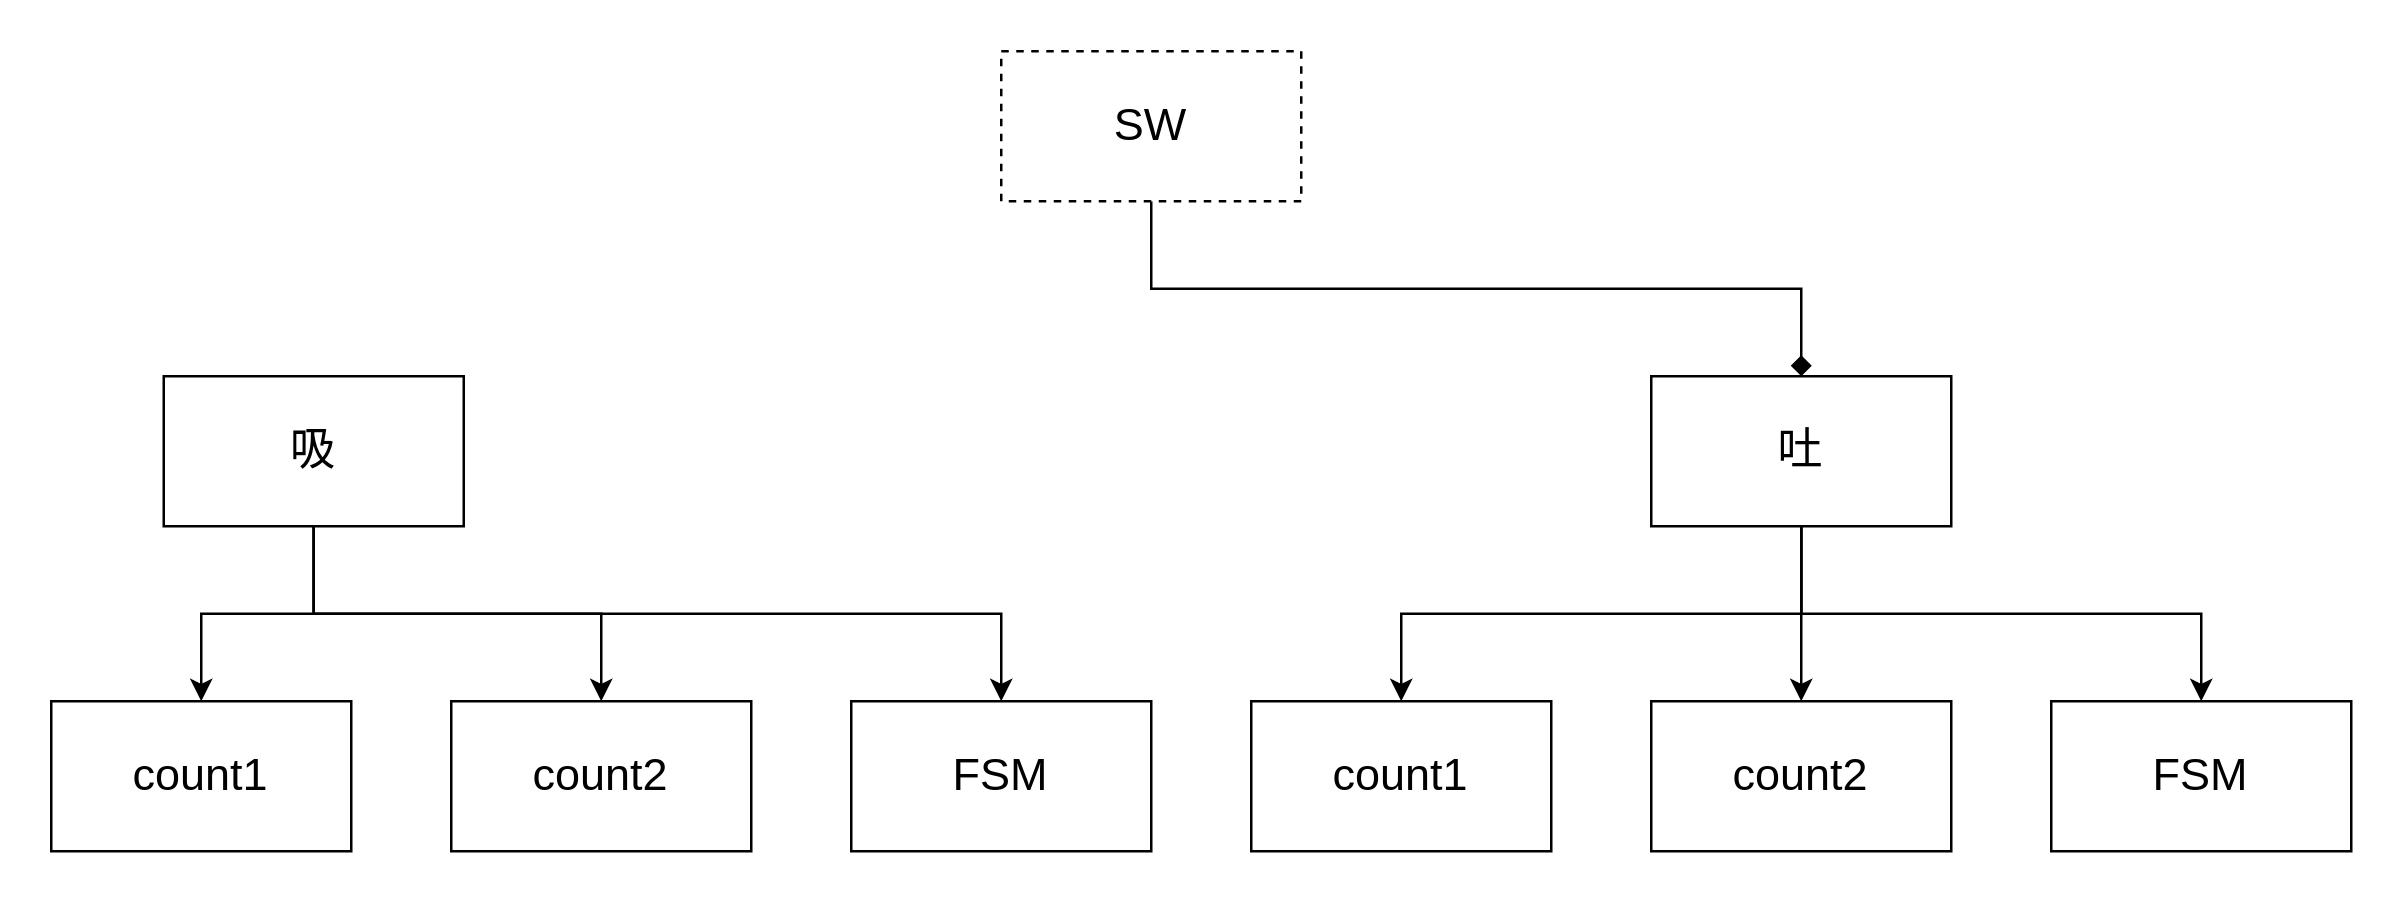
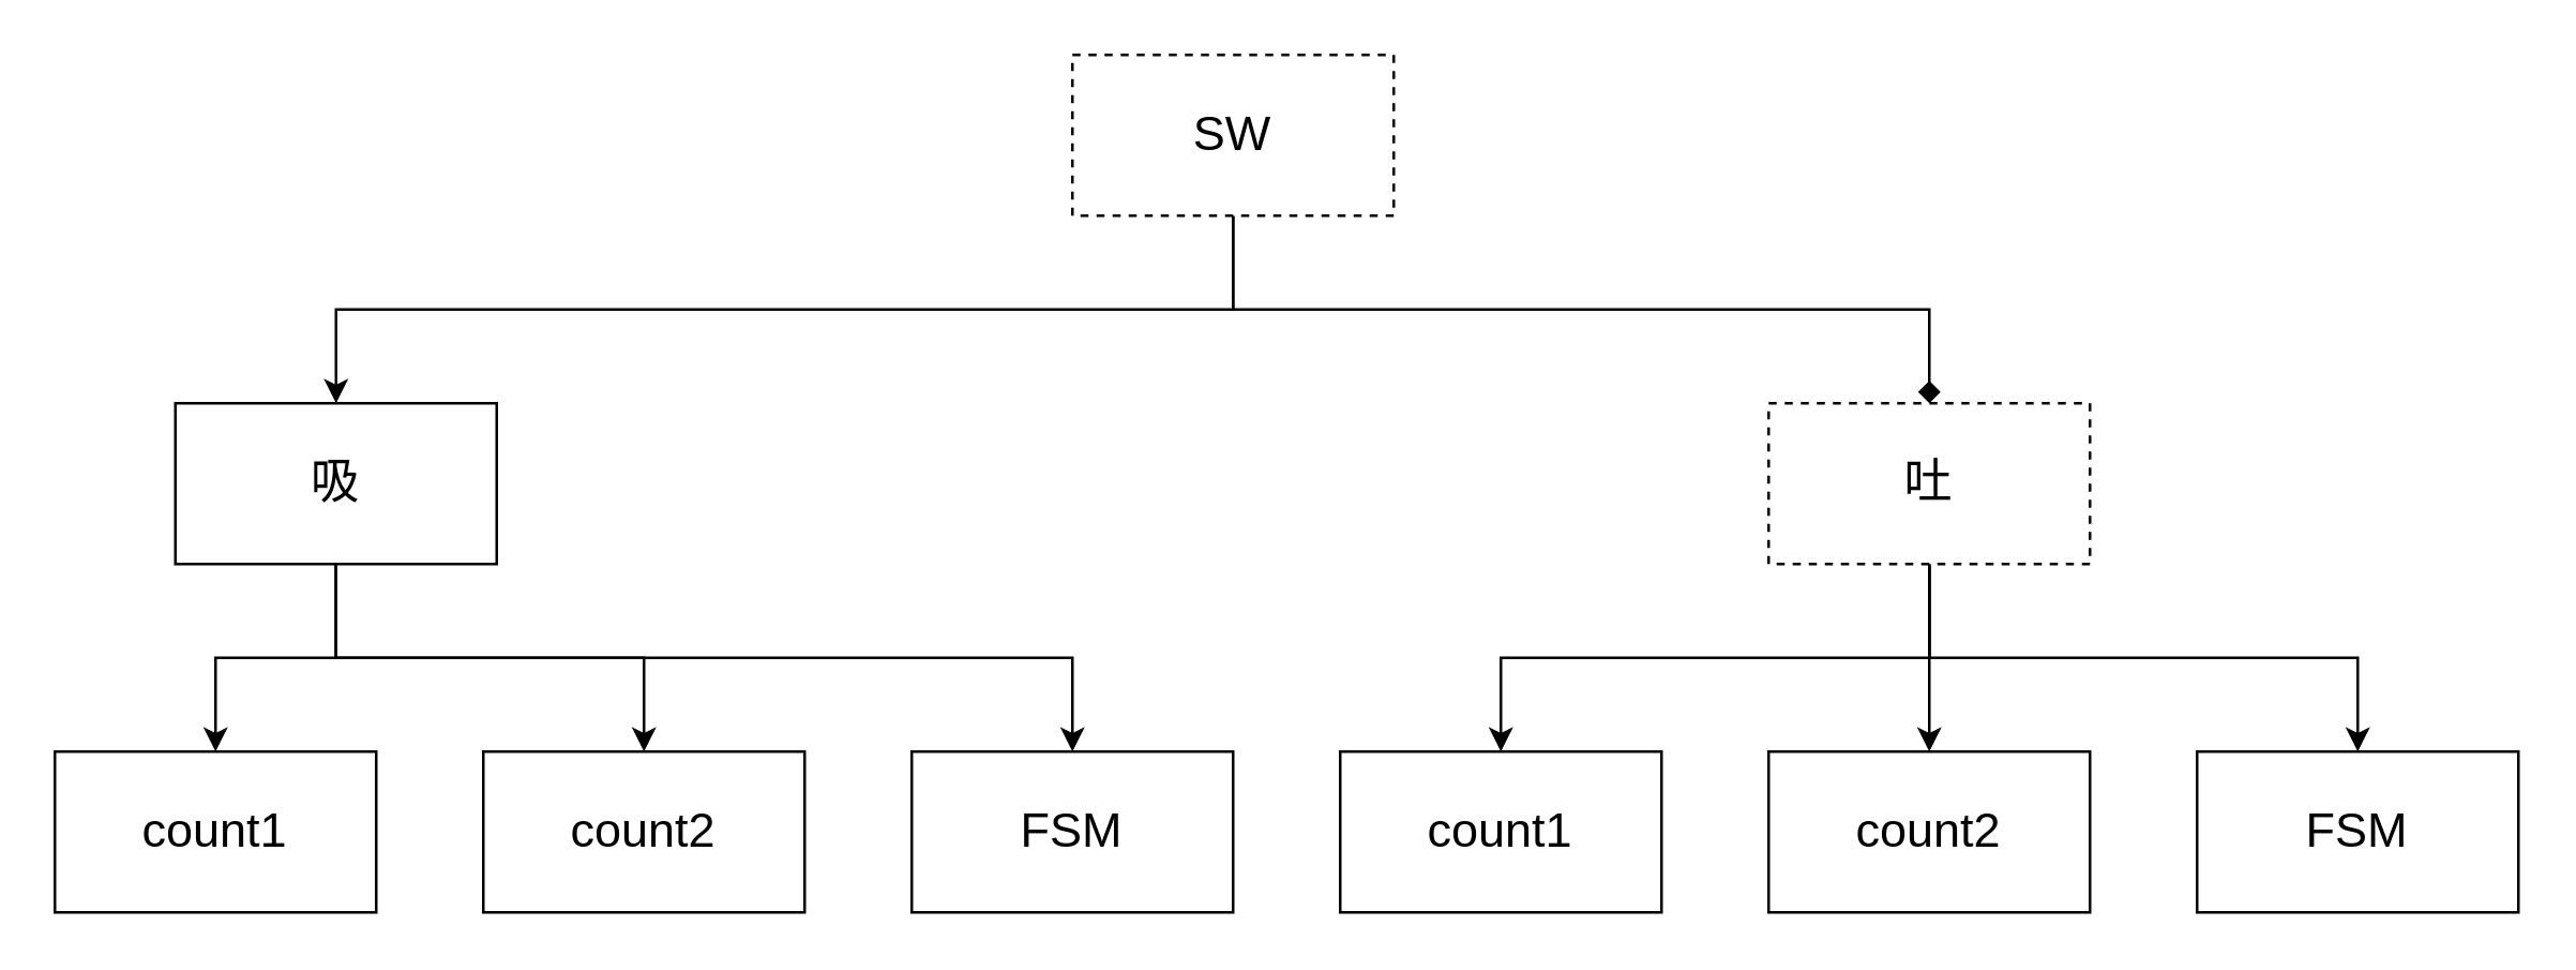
  <mxCell id="0" />
  <mxCell id="1" parent="0" />
+ <mxCell id="2" style="edgeStyle=orthogonalEdgeStyle;rounded=0;orthogonalLoop=1;jettySize=auto;html=1;exitX=0.5;exitY=1;exitDx=0;exitDy=0;entryX=0.5;entryY=0;entryDx=0;entryDy=0;" parent="1" source="4" target="8" edge="1"><mxGeometry relative="1" as="geometry" /></mxCell>
  <mxCell id="3" style="edgeStyle=orthogonalEdgeStyle;rounded=0;orthogonalLoop=1;jettySize=auto;html=1;exitX=0.5;exitY=1;exitDx=0;exitDy=0;entryX=0.5;entryY=0;entryDx=0;entryDy=0;endArrow=diamond;" parent="1" source="4" target="12" edge="1"><mxGeometry relative="1" as="geometry" /></mxCell>
  <mxCell id="4" value="&lt;font style=&quot;font-size: 18px;&quot;&gt;SW&lt;/font&gt;" style="rounded=0;whiteSpace=wrap;html=1;dashed=1;" parent="1" vertex="1"><mxGeometry x="400" y="20" width="120" height="60" as="geometry" /></mxCell>
  <mxCell id="5" style="edgeStyle=orthogonalEdgeStyle;rounded=0;orthogonalLoop=1;jettySize=auto;html=1;exitX=0.5;exitY=1;exitDx=0;exitDy=0;entryX=0.5;entryY=0;entryDx=0;entryDy=0;" parent="1" source="8" target="14" edge="1"><mxGeometry relative="1" as="geometry" /></mxCell>
  <mxCell id="6" style="edgeStyle=orthogonalEdgeStyle;rounded=0;orthogonalLoop=1;jettySize=auto;html=1;exitX=0.5;exitY=1;exitDx=0;exitDy=0;entryX=0.5;entryY=0;entryDx=0;entryDy=0;" parent="1" source="8" target="13" edge="1"><mxGeometry relative="1" as="geometry" /></mxCell>
  <mxCell id="7" style="edgeStyle=orthogonalEdgeStyle;rounded=0;orthogonalLoop=1;jettySize=auto;html=1;exitX=0.5;exitY=1;exitDx=0;exitDy=0;entryX=0.5;entryY=0;entryDx=0;entryDy=0;" parent="1" source="8" target="15" edge="1"><mxGeometry relative="1" as="geometry" /></mxCell>
  <mxCell id="8" value="&lt;span style=&quot;font-size: 18px;&quot;&gt;吸&lt;/span&gt;" style="rounded=0;whiteSpace=wrap;html=1;" parent="1" vertex="1"><mxGeometry x="65" y="150" width="120" height="60" as="geometry" /></mxCell>
  <mxCell id="9" style="edgeStyle=orthogonalEdgeStyle;rounded=0;orthogonalLoop=1;jettySize=auto;html=1;exitX=0.5;exitY=1;exitDx=0;exitDy=0;entryX=0.5;entryY=0;entryDx=0;entryDy=0;" parent="1" source="12" target="17" edge="1"><mxGeometry relative="1" as="geometry" /></mxCell>
  <mxCell id="10" style="edgeStyle=orthogonalEdgeStyle;rounded=0;orthogonalLoop=1;jettySize=auto;html=1;exitX=0.5;exitY=1;exitDx=0;exitDy=0;entryX=0.5;entryY=0;entryDx=0;entryDy=0;" parent="1" source="12" target="16" edge="1"><mxGeometry relative="1" as="geometry" /></mxCell>
  <mxCell id="11" style="edgeStyle=orthogonalEdgeStyle;rounded=0;orthogonalLoop=1;jettySize=auto;html=1;exitX=0.5;exitY=1;exitDx=0;exitDy=0;entryX=0.5;entryY=0;entryDx=0;entryDy=0;" parent="1" source="12" target="18" edge="1"><mxGeometry relative="1" as="geometry" /></mxCell>
- <mxCell id="12" value="&lt;span style=&quot;font-size: 18px;&quot;&gt;吐&lt;/span&gt;" style="rounded=0;whiteSpace=wrap;html=1;" parent="1" vertex="1"><mxGeometry x="660" y="150" width="120" height="60" as="geometry" /></mxCell>
+ <mxCell id="12" value="&lt;span style=&quot;font-size: 18px;&quot;&gt;吐&lt;/span&gt;" style="rounded=0;whiteSpace=wrap;html=1;dashed=1;" parent="1" vertex="1"><mxGeometry x="660" y="150" width="120" height="60" as="geometry" /></mxCell>
  <mxCell id="13" value="&lt;span style=&quot;font-size: 18px;&quot;&gt;count1&lt;/span&gt;" style="rounded=0;whiteSpace=wrap;html=1;" parent="1" vertex="1"><mxGeometry x="20" y="280" width="120" height="60" as="geometry" /></mxCell>
  <mxCell id="14" value="&lt;span style=&quot;font-size: 18px;&quot;&gt;count2&lt;/span&gt;" style="rounded=0;whiteSpace=wrap;html=1;" parent="1" vertex="1"><mxGeometry x="180" y="280" width="120" height="60" as="geometry" /></mxCell>
  <mxCell id="15" value="&lt;span style=&quot;font-size: 18px;&quot;&gt;FSM&lt;/span&gt;" style="rounded=0;whiteSpace=wrap;html=1;" parent="1" vertex="1"><mxGeometry x="340" y="280" width="120" height="60" as="geometry" /></mxCell>
  <mxCell id="16" value="&lt;span style=&quot;font-size: 18px;&quot;&gt;count1&lt;/span&gt;" style="rounded=0;whiteSpace=wrap;html=1;" parent="1" vertex="1"><mxGeometry x="500" y="280" width="120" height="60" as="geometry" /></mxCell>
  <mxCell id="17" value="&lt;span style=&quot;font-size: 18px;&quot;&gt;count2&lt;/span&gt;" style="rounded=0;whiteSpace=wrap;html=1;" parent="1" vertex="1"><mxGeometry x="660" y="280" width="120" height="60" as="geometry" /></mxCell>
  <mxCell id="18" value="&lt;span style=&quot;font-size: 18px;&quot;&gt;FSM&lt;/span&gt;" style="rounded=0;whiteSpace=wrap;html=1;" parent="1" vertex="1"><mxGeometry x="820" y="280" width="120" height="60" as="geometry" /></mxCell>
